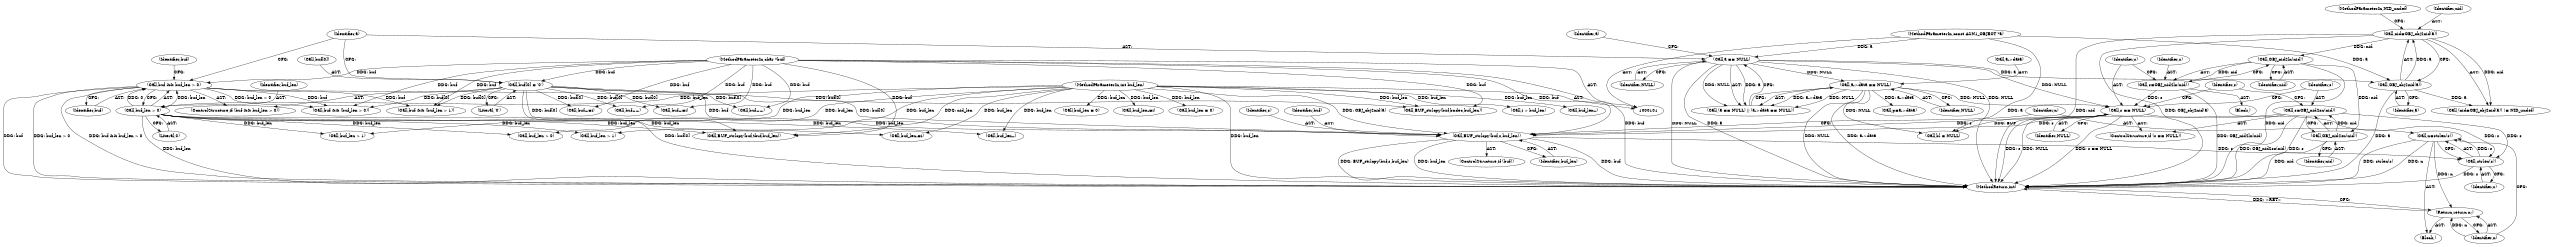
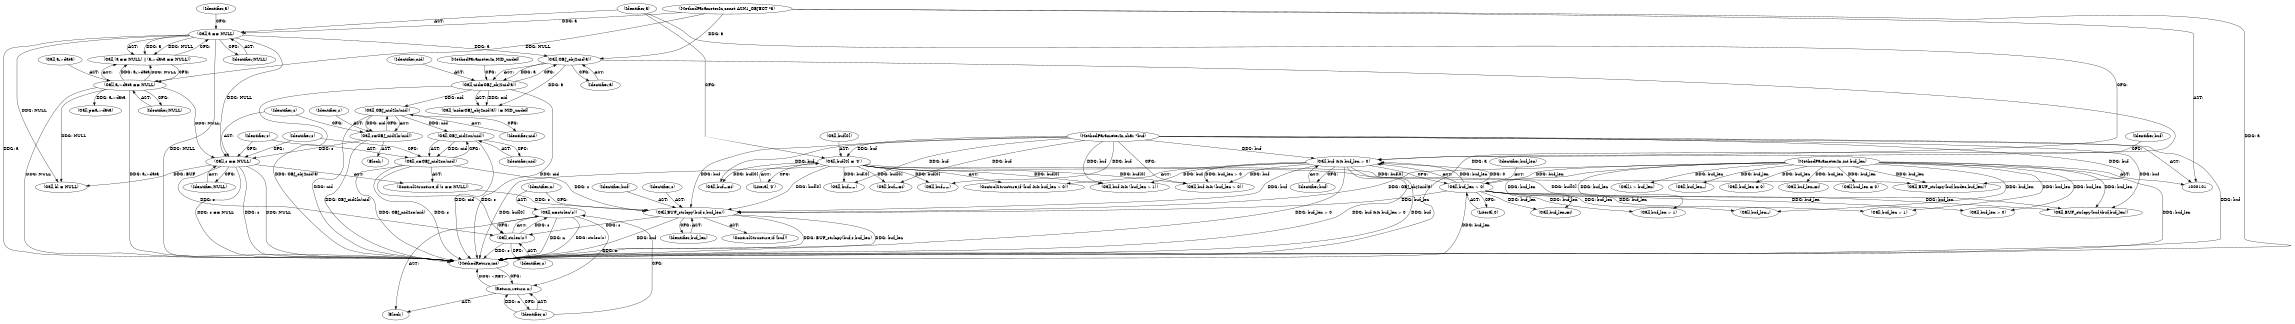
  digraph {
    n1 [label="(Call,n=strlen(s))"]
    n2 [label="(Call,strlen(s))"]
    n3 [label="(Return,return n;)"]
    n4 [label="(MethodReturn,int)"]
    n5 [label="(Block,)"]
    n6 [label="(Identifier,s)"]
    n7 [label="(Identifier,n)"]
    n8 [label="(Call,s == NULL)"]
    n9 [label="(Call,BUF_strlcpy(buf,s,buf_len))"]
    n10 [label="(Identifier,NULL)"]
    n11 [label="(Call,bl = NULL)"]
    n12 [label="(ControlStructure,if (s == NULL))"]
    n13 [label="(Identifier,buf_len)"]
    n14 [label="(ControlStructure,if (buf))"]
    n15 [label="(Call,s=OBJ_nid2ln(nid))"]
    n16 [label="(Call,OBJ_nid2ln(nid))"]
    n17 [label="(Block,)"]
    n18 [label="(Call,OBJ_nid2sn(nid))"]
    n19 [label="(Identifier,nid)"]
    n20 [label="(Call,s=OBJ_nid2sn(nid))"]
    n21 [label="(Identifier,nid)"]
    n22 [label="(Call,nid=OBJ_obj2nid(a))"]
    n23 [label="(Call,OBJ_obj2nid(a))"]
    n24 [label="(Call,(nid=OBJ_obj2nid(a)) != NID_undef)"]
    n25 [label="(Identifier,a)"]
    n26 [label="(Call,a == NULL)"]
    n27 [label="(Call,a->data == NULL)"]
    n28 [label="(Call,(a == NULL) || (a->data == NULL))"]
    n29 [label="(Identifier,NULL)"]
    n30 [label="(Identifier,NULL)"]
    n31 [label="(Call,p=a->data)"]
    n32 [label="(MethodParameterIn,const ASN1_OBJECT *a)"]
    1000101
    n34 [label="(Call,buf[0] = '\0')"]
    n35 [label="(Literal,'\0')"]
    n36 [label="(Call,BUF_strlcpy(buf,tbuf,buf_len))"]
    n37 [label="(Call,buf+=i)"]
    n38 [label="(Call,buf && (buf_len > 1))"]
    n39 [label="(Call,buf++)"]
    n40 [label="(Call,BUF_strlcpy(buf,bndec,buf_len))"]
    n41 [label="(Call,buf+=i)"]
    n42 [label="(Call,buf++)"]
    n43 [label="(ControlStructure,if (buf && buf_len > 0))"]
    n44 [label="(Call,buf && (buf_len > 0))"]
    n45 [label="(MethodParameterIn,char *buf)"]
    n46 [label="(Call,buf && buf_len > 0)"]
    n47 [label="(Call,buf_len > 0)"]
    n48 [label="(Identifier,buf)"]
    n49 [label="(Call,buf_len--)"]
    n50 [label="(Call,buf_len-=i)"]
    n51 [label="(Call,buf_len > 1)"]
    n52 [label="(Literal,0)"]
    n53 [label="(Call,buf_len > 1)"]
    n54 [label="(Call,buf_len > 0)"]
    n55 [label="(MethodParameterIn,int buf_len)"]
    n56 [label="(Call,i > buf_len)"]
    n57 [label="(Call,buf_len--)"]
    n58 [label="(Call,buf_len = 0)"]
    n59 [label="(Call,buf_len-=i)"]
    n60 [label="(Call,buf_len = 0)"]
    n61 [label="(Identifier,buf)"]
    n62 [label="(Call,a->data)"]
    n63 [label="(Identifier,s)"]
    n64 [label="(Identifier,s)"]
    n65 [label="(Identifier,n)"]
    n66 [label="(Identifier,buf_len)"]
    n67 [label="(MethodParameterIn,NID_undef)"]
    n68 [label="(Identifier,a)"]
    n69 [label="(Call,buf[0])"]
    n70 [label="(Identifier,s)"]
    n71 [label="(Identifier,a)"]
    n72 [label="(Identifier,buf)"]
    n73 [label="(Identifier,s)"]
    n74 [label="(Identifier,nid)"]
    n75 [label="(Identifier,s)"]
    n1 -> n2 [label="CFG: "]
    n1 -> n3 [label="DDG: n"]
    n1 -> n4 [label="DDG: n"]
    n1 -> n4 [label="DDG: strlen(s)"]
    n1 -> n5 [label="AST: "]
    n2 -> n1 [label="AST: "]
    n2 -> n1 [label="DDG: s"]
    n2 -> n4 [label="DDG: s"]
    n2 -> n6 [label="CFG: "]
    n3 -> n4 [label="DDG: <RET>"]
    n3 -> n5 [label="AST: "]
    n3 -> n7 [label="CFG: "]
    n4 -> n3 [label="CFG: "]
    n6 -> n2 [label="AST: "]
    n7 -> n1 [label="CFG: "]
    n7 -> n3 [label="AST: "]
    n7 -> n3 [label="DDG: n"]
    n8 -> n2 [label="DDG: s"]
    n8 -> n4 [label="DDG: s == NULL"]
    n8 -> n4 [label="DDG: s"]
    n8 -> n4 [label="DDG: NULL"]
-   n8 -> n9 [label="DDG: s"]
+   n12 -> n9 [label="DDG: s"]
    n8 -> n10 [label="CFG: "]
    n8 -> n11 [label="DDG: BUF"]
    n8 -> n12 [label="AST: "]
    n9 -> n2 [label="DDG: s"]
    n9 -> n4 [label="DDG: buf"]
    n9 -> n4 [label="DDG: BUF_strlcpy(buf,s,buf_len)"]
    n9 -> n4 [label="DDG: buf_len"]
    n9 -> n13 [label="CFG: "]
    n9 -> n14 [label="AST: "]
    n10 -> n8 [label="AST: "]
    n13 -> n9 [label="AST: "]
    n15 -> n4 [label="DDG: OBJ_nid2ln(nid)"]
    n15 -> n8 [label="DDG: s"]
    n15 -> n16 [label="CFG: "]
    n15 -> n17 [label="AST: "]
    n16 -> n4 [label="DDG: nid"]
    n16 -> n15 [label="AST: "]
    n16 -> n15 [label="DDG: nid"]
    n16 -> n18 [label="DDG: nid"]
    n16 -> n19 [label="CFG: "]
    n18 -> n4 [label="DDG: nid"]
    n18 -> n20 [label="AST: "]
    n18 -> n20 [label="DDG: nid"]
    n18 -> n21 [label="CFG: "]
    n19 -> n16 [label="AST: "]
    n20 -> n2 [label="DDG: s"]
    n20 -> n4 [label="DDG: OBJ_nid2sn(nid)"]
    n20 -> n4 [label="DDG: s"]
    n20 -> n9 [label="DDG: s"]
    n20 -> n12 [label="AST: "]
    n20 -> n18 [label="CFG: "]
    n21 -> n18 [label="AST: "]
    n22 -> n4 [label="DDG: nid"]
    n22 -> n4 [label="DDG: OBJ_obj2nid(a)"]
    n22 -> n16 [label="DDG: nid"]
    n22 -> n23 [label="CFG: "]
    n22 -> n24 [label="AST: "]
    n22 -> n24 [label="DDG: nid"]
    n23 -> n4 [label="DDG: a"]
    n23 -> n22 [label="AST: "]
    n23 -> n22 [label="DDG: a"]
    n23 -> n24 [label="DDG: a"]
    n23 -> n25 [label="CFG: "]
    n25 -> n23 [label="AST: "]
    n26 -> n4 [label="DDG: a"]
    n26 -> n4 [label="DDG: NULL"]
    n26 -> n8 [label="DDG: NULL"]
    n26 -> n11 [label="DDG: NULL"]
    n26 -> n23 [label="DDG: a"]
-   n26 -> n27 [label="DDG: NULL"]
+   n32 -> n27 [label="DDG: NULL"]
    n26 -> n28 [label="AST: "]
    n26 -> n28 [label="DDG: a"]
    n26 -> n28 [label="DDG: NULL"]
    n26 -> n29 [label="CFG: "]
    n27 -> n4 [label="DDG: NULL"]
    n27 -> n4 [label="DDG: a->data"]
    n27 -> n8 [label="DDG: NULL"]
    n27 -> n11 [label="DDG: NULL"]
    n27 -> n28 [label="AST: "]
    n27 -> n28 [label="DDG: a->data"]
    n27 -> n28 [label="DDG: NULL"]
    n27 -> n30 [label="CFG: "]
    n27 -> n31 [label="DDG: a->data"]
    n28 -> n26 [label="CFG: "]
    n28 -> n27 [label="CFG: "]
    n29 -> n26 [label="AST: "]
    n30 -> n27 [label="AST: "]
    n32 -> n4 [label="DDG: a"]
    n32 -> n23 [label="DDG: a"]
    n32 -> n26 [label="DDG: a"]
    n32 -> 1000101 [label="AST: "]
    n34 -> n4 [label="DDG: buf[0]"]
    n34 -> n9 [label="DDG: buf[0]"]
    n34 -> n35 [label="CFG: "]
    n34 -> n36 [label="DDG: buf[0]"]
    n34 -> n37 [label="DDG: buf[0]"]
    n34 -> n38 [label="DDG: buf[0]"]
    n34 -> n39 [label="DDG: buf[0]"]
    n34 -> n40 [label="DDG: buf[0]"]
    n34 -> n41 [label="DDG: buf[0]"]
    n34 -> n42 [label="DDG: buf[0]"]
    n34 -> n43 [label="AST: "]
    n34 -> n44 [label="DDG: buf[0]"]
    n35 -> n34 [label="AST: "]
    n45 -> n4 [label="DDG: buf"]
    n45 -> n9 [label="DDG: buf"]
    n45 -> 1000101 [label="AST: "]
    n45 -> n34 [label="DDG: buf"]
    n45 -> n36 [label="DDG: buf"]
    n45 -> n37 [label="DDG: buf"]
    n45 -> n38 [label="DDG: buf"]
    n45 -> n39 [label="DDG: buf"]
    n45 -> n40 [label="DDG: buf"]
    n45 -> n41 [label="DDG: buf"]
    n45 -> n42 [label="DDG: buf"]
-   n45 -> n44 [label="DDG: buf"]
+   n45 -> n44 [label="CFG: "]
    n45 -> n46 [label="DDG: buf"]
    n46 -> n4 [label="DDG: buf_len > 0"]
    n46 -> n4 [label="DDG: buf && buf_len > 0"]
    n46 -> n4 [label="DDG: buf"]
    n46 -> n9 [label="DDG: buf"]
    n46 -> n38 [label="DDG: buf"]
    n46 -> n43 [label="AST: "]
    n46 -> n44 [label="DDG: buf"]
    n46 -> n44 [label="DDG: buf_len > 0"]
    n46 -> n47 [label="CFG: "]
    n46 -> n48 [label="CFG: "]
    n47 -> n4 [label="DDG: buf_len"]
    n47 -> n9 [label="DDG: buf_len"]
    n47 -> n36 [label="DDG: buf_len"]
    n47 -> n46 [label="AST: "]
    n47 -> n46 [label="DDG: buf_len"]
    n47 -> n46 [label="DDG: 0"]
    n47 -> n49 [label="DDG: buf_len"]
    n47 -> n50 [label="DDG: buf_len"]
    n47 -> n51 [label="DDG: buf_len"]
    n47 -> n52 [label="CFG: "]
    n47 -> n53 [label="DDG: buf_len"]
    n47 -> n54 [label="DDG: buf_len"]
    n48 -> n46 [label="AST: "]
    n52 -> n47 [label="AST: "]
    n55 -> n4 [label="DDG: buf_len"]
    n55 -> n9 [label="DDG: OBJ_obj2nid(a)"]
    n55 -> 1000101 [label="AST: "]
-   n55 -> n36 [label="DDG: nid_len"]
+   n55 -> n36 [label="DDG: buf_len"]
    n55 -> n40 [label="DDG: buf_len"]
    n55 -> n47 [label="DDG: buf_len"]
    n55 -> n49 [label="DDG: buf_len"]
    n55 -> n50 [label="DDG: buf_len"]
    n55 -> n51 [label="DDG: buf_len"]
    n55 -> n53 [label="DDG: buf_len"]
    n55 -> n54 [label="DDG: buf_len"]
    n55 -> n56 [label="DDG: buf_len"]
    n55 -> n57 [label="DDG: buf_len"]
    n55 -> n58 [label="DDG: buf_len"]
    n55 -> n59 [label="DDG: buf_len"]
    n55 -> n60 [label="DDG: buf_len"]
    n61 -> n9 [label="AST: "]
    n62 -> n27 [label="AST: "]
    n63 -> n15 [label="AST: "]
    n64 -> n8 [label="CFG: "]
    n64 -> n20 [label="AST: "]
    n65 -> n1 [label="AST: "]
    n65 -> n9 [label="CFG: "]
    n66 -> n47 [label="AST: "]
    n67 -> n22 [label="CFG: "]
    n68 -> n26 [label="AST: "]
    n68 -> n34 [label="CFG: "]
    n68 -> n46 [label="CFG: "]
    n69 -> n34 [label="AST: "]
    n70 -> n8 [label="CFG: "]
    n70 -> n20 [label="CFG: "]
    n71 -> n26 [label="CFG: "]
    n72 -> n46 [label="CFG: "]
    n73 -> n9 [label="AST: "]
    n74 -> n22 [label="AST: "]
    n75 -> n8 [label="AST: "]
    n75 -> n15 [label="CFG: "]
  }
